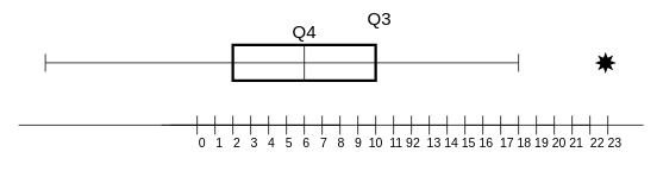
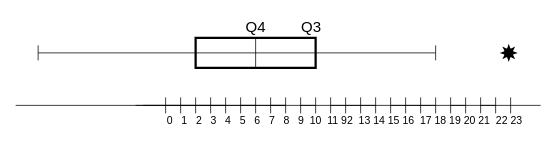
  <mxCell id="0" />
  <mxCell id="1" parent="0" />
  <mxCell id="2" value="" style="shape=crossbar;whiteSpace=wrap;html=1;rounded=1;" vertex="1" parent="1"><mxGeometry x="50" y="60" width="530" height="20" as="geometry" /></mxCell>
  <mxCell id="3" value="" style="endArrow=none;html=1;" edge="1" parent="1"><mxGeometry width="50" height="50" relative="1" as="geometry"><mxPoint x="180" y="140" as="sourcePoint" /><mxPoint x="720" y="140" as="targetPoint" /></mxGeometry></mxCell>
  <mxCell id="4" value="" style="rounded=0;whiteSpace=wrap;html=1;fillColor=none;strokeWidth=3;" vertex="1" parent="1"><mxGeometry x="260" y="50" width="160" height="40" as="geometry" /></mxCell>
  <mxCell id="5" value="" style="endArrow=none;html=1;exitX=0.5;exitY=1;exitDx=0;exitDy=0;entryX=0.5;entryY=0;entryDx=0;entryDy=0;" edge="1" parent="1" source="4" target="4"><mxGeometry width="50" height="50" relative="1" as="geometry"><mxPoint x="370" y="80" as="sourcePoint" /><mxPoint x="420" y="30" as="targetPoint" /></mxGeometry></mxCell>
  <mxCell id="6" value="Q4" style="text;html=1;align=center;verticalAlign=middle;resizable=0;points=[];autosize=1;fontSize=20;" vertex="1" parent="1"><mxGeometry x="320" y="20" width="40" height="30" as="geometry" /></mxCell>
- <mxCell id="7" value="Q3" style="text;html=1;align=center;verticalAlign=middle;resizable=0;points=[];autosize=1;fontSize=20;" vertex="1" parent="1"><mxGeometry x="404" y="5" width="40" height="30" as="geometry" /></mxCell>
+ <mxCell id="7" value="Q3" style="text;html=1;align=center;verticalAlign=middle;resizable=0;points=[];autosize=1;fontSize=20;" vertex="1" parent="1"><mxGeometry x="394" y="20" width="40" height="30" as="geometry" /></mxCell>
  <mxCell id="8" value="" style="verticalLabelPosition=bottom;verticalAlign=top;html=1;shape=mxgraph.basic.sun;strokeWidth=3;fontSize=20;fillColor=#000000;" vertex="1" parent="1"><mxGeometry x="670" y="62.5" width="15" height="15" as="geometry" /></mxCell>
  <mxCell id="9" value="" style="shape=partialRectangle;whiteSpace=wrap;html=1;top=0;bottom=0;fillColor=none;strokeWidth=1;fontSize=20;" vertex="1" parent="1"><mxGeometry x="220" y="130" width="20" height="20" as="geometry" /></mxCell>
  <mxCell id="10" value="" style="shape=partialRectangle;whiteSpace=wrap;html=1;top=0;bottom=0;fillColor=none;strokeWidth=1;fontSize=20;" vertex="1" parent="1"><mxGeometry x="260" y="130" width="20" height="20" as="geometry" /></mxCell>
  <mxCell id="11" value="" style="shape=partialRectangle;whiteSpace=wrap;html=1;top=0;bottom=0;fillColor=none;strokeWidth=1;fontSize=20;" vertex="1" parent="1"><mxGeometry x="300" y="130" width="20" height="20" as="geometry" /></mxCell>
  <mxCell id="12" value="" style="endArrow=none;html=1;" edge="1" parent="1" target="11"><mxGeometry width="50" height="50" relative="1" as="geometry"><mxPoint x="20.003" y="140" as="sourcePoint" /><mxPoint x="720" y="140" as="targetPoint" /></mxGeometry></mxCell>
  <mxCell id="13" value="" style="shape=partialRectangle;whiteSpace=wrap;html=1;top=0;bottom=0;fillColor=none;strokeWidth=1;fontSize=20;" vertex="1" parent="1"><mxGeometry x="340" y="130" width="20" height="20" as="geometry" /></mxCell>
  <mxCell id="14" value="" style="endArrow=none;html=1;" edge="1" parent="1" source="11" target="13"><mxGeometry width="50" height="50" relative="1" as="geometry"><mxPoint x="320" y="140" as="sourcePoint" /><mxPoint x="720" y="140" as="targetPoint" /></mxGeometry></mxCell>
  <mxCell id="15" value="" style="endArrow=none;html=1;" edge="1" parent="1" source="13" target="16"><mxGeometry width="50" height="50" relative="1" as="geometry"><mxPoint x="360" y="140" as="sourcePoint" /><mxPoint x="720" y="140" as="targetPoint" /></mxGeometry></mxCell>
  <mxCell id="16" value="" style="shape=partialRectangle;whiteSpace=wrap;html=1;top=0;bottom=0;fillColor=none;strokeWidth=1;fontSize=20;" vertex="1" parent="1"><mxGeometry x="380" y="130" width="20" height="20" as="geometry" /></mxCell>
  <mxCell id="17" value="" style="endArrow=none;html=1;" edge="1" parent="1" target="16"><mxGeometry width="50" height="50" relative="1" as="geometry"><mxPoint x="190" y="140" as="sourcePoint" /><mxPoint x="720" y="140" as="targetPoint" /></mxGeometry></mxCell>
  <mxCell id="18" value="" style="shape=partialRectangle;whiteSpace=wrap;html=1;top=0;bottom=0;fillColor=none;strokeWidth=1;fontSize=20;" vertex="1" parent="1"><mxGeometry x="420" y="130" width="20" height="20" as="geometry" /></mxCell>
  <mxCell id="19" value="" style="endArrow=none;html=1;" edge="1" parent="1" source="16" target="18"><mxGeometry width="50" height="50" relative="1" as="geometry"><mxPoint x="400" y="140" as="sourcePoint" /><mxPoint x="720" y="140" as="targetPoint" /></mxGeometry></mxCell>
  <mxCell id="20" value="" style="shape=partialRectangle;whiteSpace=wrap;html=1;top=0;bottom=0;fillColor=none;strokeWidth=1;fontSize=20;" vertex="1" parent="1"><mxGeometry x="460" y="130" width="20" height="20" as="geometry" /></mxCell>
  <mxCell id="21" value="" style="shape=partialRectangle;whiteSpace=wrap;html=1;top=0;bottom=0;fillColor=none;strokeWidth=1;fontSize=20;" vertex="1" parent="1"><mxGeometry x="500" y="130" width="20" height="20" as="geometry" /></mxCell>
  <mxCell id="22" value="" style="endArrow=none;html=1;" edge="1" parent="1" source="18" target="21"><mxGeometry width="50" height="50" relative="1" as="geometry"><mxPoint x="440" y="140" as="sourcePoint" /><mxPoint x="720" y="140" as="targetPoint" /></mxGeometry></mxCell>
  <mxCell id="23" value="" style="shape=partialRectangle;whiteSpace=wrap;html=1;top=0;bottom=0;fillColor=none;strokeWidth=1;fontSize=20;" vertex="1" parent="1"><mxGeometry x="540" y="130" width="20" height="20" as="geometry" /></mxCell>
  <mxCell id="24" value="" style="shape=partialRectangle;whiteSpace=wrap;html=1;top=0;bottom=0;fillColor=none;strokeWidth=1;fontSize=20;" vertex="1" parent="1"><mxGeometry x="580" y="130" width="20" height="20" as="geometry" /></mxCell>
  <mxCell id="25" value="" style="endArrow=none;html=1;" edge="1" parent="1" source="21" target="24"><mxGeometry width="50" height="50" relative="1" as="geometry"><mxPoint x="520" y="140" as="sourcePoint" /><mxPoint x="720" y="140" as="targetPoint" /></mxGeometry></mxCell>
  <mxCell id="26" value="" style="shape=partialRectangle;whiteSpace=wrap;html=1;top=0;bottom=0;fillColor=none;strokeWidth=1;fontSize=20;" vertex="1" parent="1"><mxGeometry x="620" y="130" width="20" height="20" as="geometry" /></mxCell>
  <mxCell id="27" value="" style="endArrow=none;html=1;" edge="1" parent="1" source="24" target="26"><mxGeometry width="50" height="50" relative="1" as="geometry"><mxPoint x="600" y="140" as="sourcePoint" /><mxPoint x="720" y="140" as="targetPoint" /></mxGeometry></mxCell>
  <mxCell id="28" value="" style="shape=partialRectangle;whiteSpace=wrap;html=1;top=0;bottom=0;fillColor=none;strokeWidth=1;fontSize=20;" vertex="1" parent="1"><mxGeometry x="660" y="130" width="20" height="20" as="geometry" /></mxCell>
  <mxCell id="29" value="" style="endArrow=none;html=1;" edge="1" parent="1" source="26" target="28"><mxGeometry width="50" height="50" relative="1" as="geometry"><mxPoint x="640" y="140" as="sourcePoint" /><mxPoint x="720" y="140" as="targetPoint" /></mxGeometry></mxCell>
  <mxCell id="30" value="0&amp;nbsp; &amp;nbsp;1&amp;nbsp; &amp;nbsp;2&amp;nbsp; &amp;nbsp;3&amp;nbsp; &amp;nbsp;4&amp;nbsp; &amp;nbsp;5&amp;nbsp; &amp;nbsp;6&amp;nbsp; &amp;nbsp;7&amp;nbsp; &amp;nbsp;8&amp;nbsp; &amp;nbsp;9&amp;nbsp; 10&amp;nbsp; 11 92&amp;nbsp; 13 14 15 16&amp;nbsp; 17 18 19 20 21&amp;nbsp; 22 23" style="text;html=1;align=left;verticalAlign=middle;resizable=0;points=[];autosize=1;fontSize=14;" vertex="1" parent="1"><mxGeometry x="220" y="150" width="490" height="20" as="geometry" /></mxCell>
